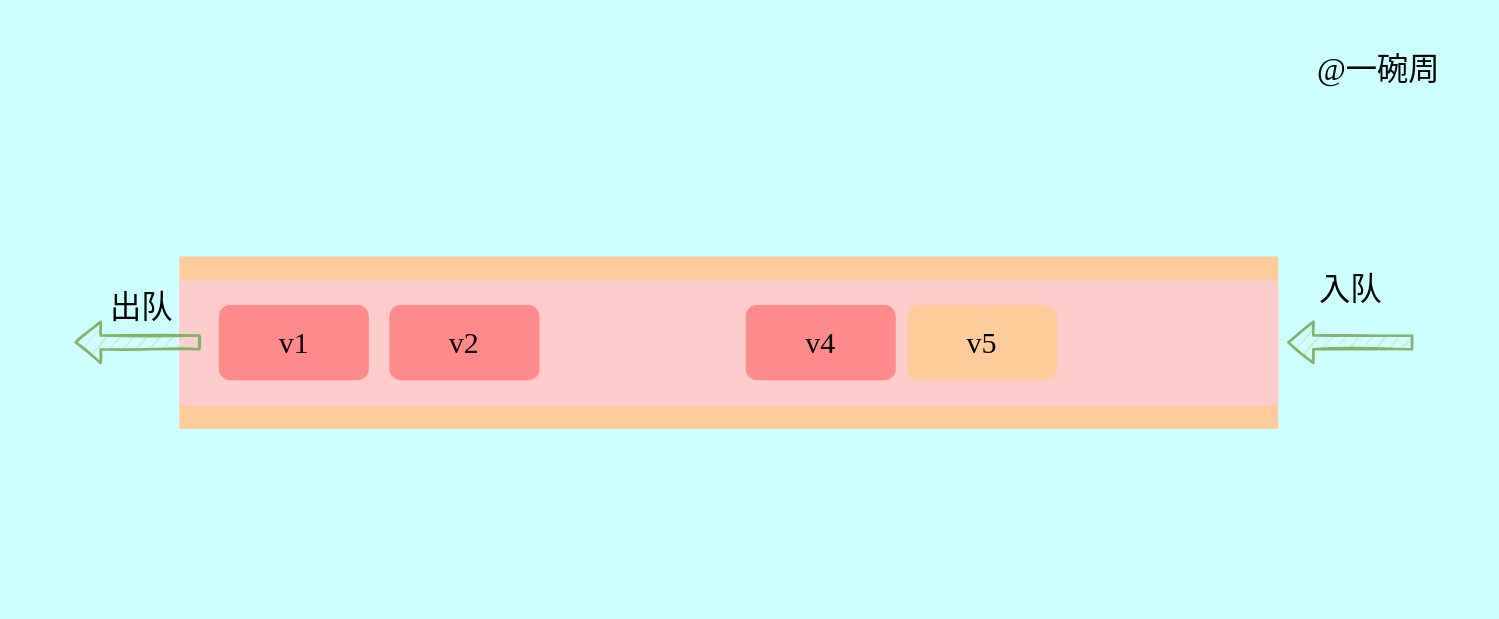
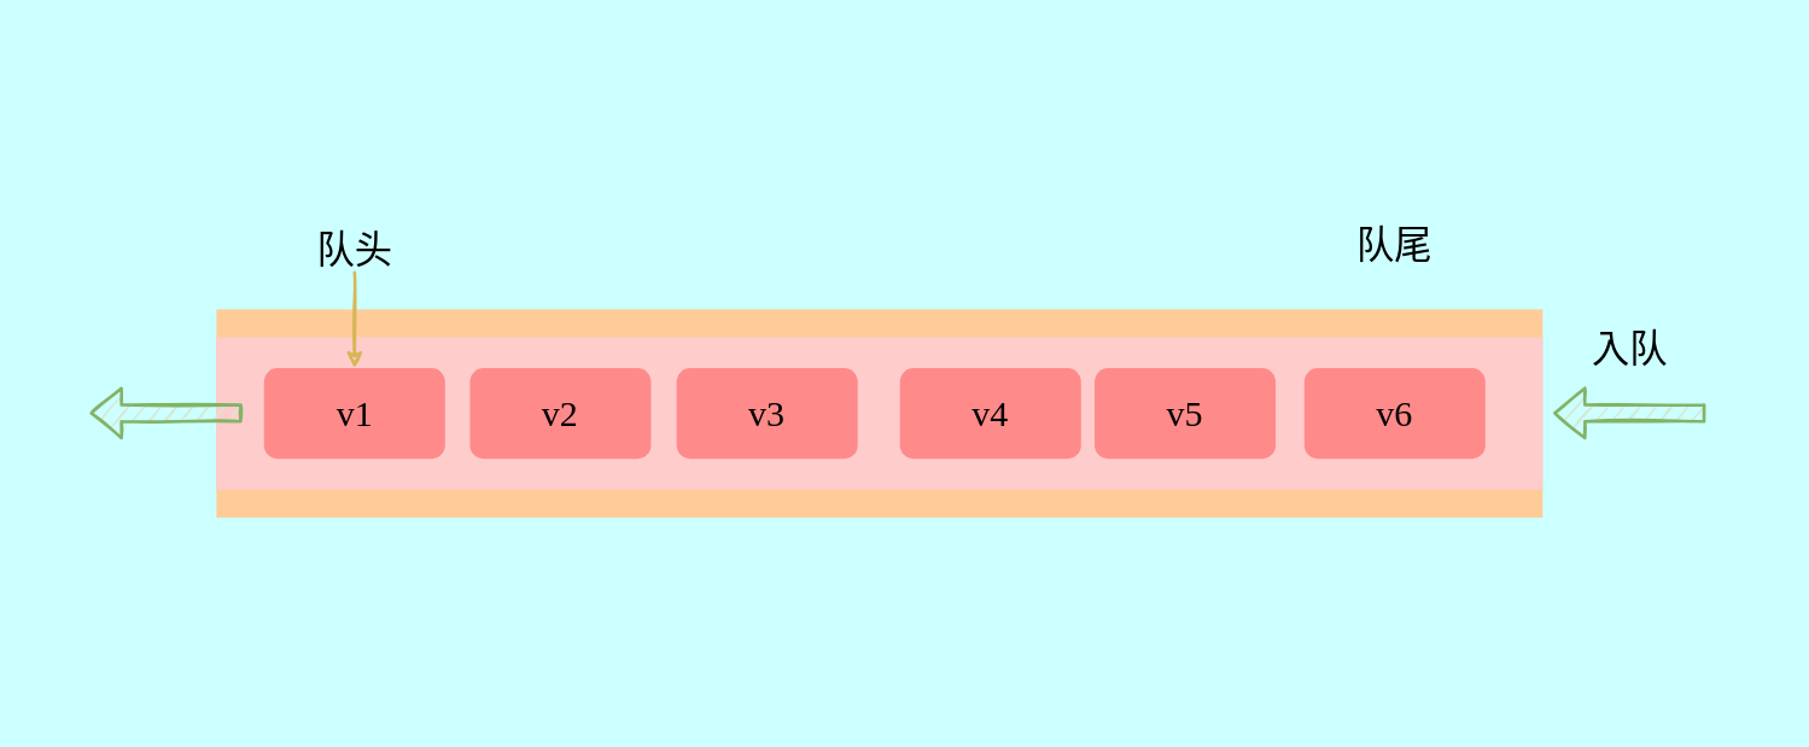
  <mxCell id="0" />
  <mxCell id="1" parent="0" />
  <mxCell id="2" value="" style="rounded=0;whiteSpace=wrap;html=1;fillColor=none;strokeColor=none;" vertex="1" parent="1"><mxGeometry x="20" y="20" width="1157" height="453" as="geometry" /></mxCell>
  <mxCell id="3" value="" style="rounded=0;whiteSpace=wrap;html=1;arcSize=9;fillColor=#ffcc99;strokeColor=none;" parent="1" vertex="1"><mxGeometry x="143" y="204.5" width="879" height="138" as="geometry" /></mxCell>
  <mxCell id="4" value="" style="rounded=0;whiteSpace=wrap;html=1;arcSize=9;fillColor=#ffcccc;strokeColor=none;" parent="1" vertex="1"><mxGeometry x="142.75" y="223" width="879.25" height="101" as="geometry" /></mxCell>
  <mxCell id="5" value="&lt;font style=&quot;font-size: 24px&quot; face=&quot;Comic Sans MS&quot;&gt;v1&lt;/font&gt;" style="rounded=1;whiteSpace=wrap;html=1;fillColor=#FF8A8A;strokeColor=none;" parent="1" vertex="1"><mxGeometry x="174.5" y="243.5" width="120" height="60" as="geometry" /></mxCell>
  <mxCell id="6" value="&lt;font style=&quot;font-size: 24px&quot; face=&quot;Comic Sans MS&quot;&gt;v2&lt;/font&gt;" style="rounded=1;whiteSpace=wrap;html=1;fillColor=#FF8A8A;strokeColor=none;" parent="1" vertex="1"><mxGeometry x="311" y="243.5" width="120" height="60" as="geometry" /></mxCell>
+ <mxCell id="7" value="&lt;font style=&quot;font-size: 24px&quot; face=&quot;Comic Sans MS&quot;&gt;v3&lt;/font&gt;" style="rounded=1;whiteSpace=wrap;html=1;fillColor=#FF8A8A;strokeColor=none;" parent="1" vertex="1"><mxGeometry x="448" y="243.5" width="120" height="60" as="geometry" /></mxCell>
  <mxCell id="8" value="&lt;font style=&quot;font-size: 24px&quot; face=&quot;Comic Sans MS&quot;&gt;v4&lt;/font&gt;" style="rounded=1;whiteSpace=wrap;html=1;fillColor=#FF8A8A;strokeColor=none;" parent="1" vertex="1"><mxGeometry x="596" y="243.5" width="120" height="60" as="geometry" /></mxCell>
- <mxCell id="9" value="&lt;font style=&quot;font-size: 24px&quot; face=&quot;Comic Sans MS&quot;&gt;v5&lt;/font&gt;" style="rounded=1;whiteSpace=wrap;html=1;fillColor=#ffcc99;strokeColor=none;" parent="1" vertex="1"><mxGeometry x="725" y="243.5" width="120" height="60" as="geometry" /></mxCell>
+ <mxCell id="9" value="&lt;font style=&quot;font-size: 24px&quot; face=&quot;Comic Sans MS&quot;&gt;v5&lt;/font&gt;" style="rounded=1;whiteSpace=wrap;html=1;fillColor=#FF8A8A;strokeColor=none;" parent="1" vertex="1"><mxGeometry x="725" y="243.5" width="120" height="60" as="geometry" /></mxCell>
+ <mxCell id="10" value="&lt;font style=&quot;font-size: 24px&quot; face=&quot;Comic Sans MS&quot;&gt;v6&lt;/font&gt;" style="rounded=1;whiteSpace=wrap;html=1;fillColor=#FF8A8A;strokeColor=none;" parent="1" vertex="1"><mxGeometry x="864" y="243.5" width="120" height="60" as="geometry" /></mxCell>
  <mxCell id="11" value="入队" style="text;html=1;strokeColor=none;fillColor=none;align=center;verticalAlign=middle;whiteSpace=wrap;rounded=0;shadow=1;sketch=1;fontFamily=Comic Sans MS;fontSize=25;" parent="1" vertex="1"><mxGeometry x="1050" y="216" width="60" height="30" as="geometry" /></mxCell>
- <mxCell id="12" value="出队" style="text;html=1;strokeColor=none;fillColor=none;align=center;verticalAlign=middle;whiteSpace=wrap;rounded=0;shadow=1;sketch=1;fontFamily=Comic Sans MS;fontSize=25;" parent="1" vertex="1"><mxGeometry x="82.75" y="230" width="60" height="30" as="geometry" /></mxCell>
- <mxCell id="16" value="@一碗周" style="text;html=1;strokeColor=none;fillColor=none;align=center;verticalAlign=middle;whiteSpace=wrap;rounded=0;shadow=1;sketch=1;fontFamily=Comic Sans MS;fontSize=25;" parent="1" vertex="1"><mxGeometry x="1044" y="40" width="117" height="30" as="geometry" /></mxCell>
+ <mxCell id="13" style="edgeStyle=orthogonalEdgeStyle;rounded=0;orthogonalLoop=1;jettySize=auto;html=1;exitX=0.5;exitY=1;exitDx=0;exitDy=0;strokeWidth=2;fillColor=#fff2cc;strokeColor=#d6b656;sketch=1;" edge="1" parent="1" source="14" target="5"><mxGeometry relative="1" as="geometry" /></mxCell>
+ <mxCell id="14" value="队头" style="text;html=1;strokeColor=none;fillColor=none;align=center;verticalAlign=middle;whiteSpace=wrap;rounded=0;shadow=1;sketch=1;fontFamily=Comic Sans MS;fontSize=25;" parent="1" vertex="1"><mxGeometry x="204.5" y="150" width="60" height="30" as="geometry" /></mxCell>
+ <mxCell id="15" value="队尾" style="text;html=1;strokeColor=none;fillColor=none;align=center;verticalAlign=middle;whiteSpace=wrap;rounded=0;shadow=1;sketch=1;fontFamily=Comic Sans MS;fontSize=25;" parent="1" vertex="1"><mxGeometry x="894" y="147" width="60" height="30" as="geometry" /></mxCell>
  <mxCell id="17" value="" style="shape=flexArrow;endArrow=classic;html=1;rounded=0;sketch=1;strokeWidth=2;fillColor=#d5e8d4;strokeColor=#82b366;" edge="1" parent="1"><mxGeometry width="50" height="50" relative="1" as="geometry"><mxPoint x="160" y="273.3" as="sourcePoint" /><mxPoint x="59" y="273.3" as="targetPoint" /></mxGeometry></mxCell>
  <mxCell id="18" value="" style="shape=flexArrow;endArrow=classic;html=1;rounded=0;sketch=1;strokeWidth=2;fillColor=#d5e8d4;strokeColor=#82b366;" edge="1" parent="1"><mxGeometry width="50" height="50" relative="1" as="geometry"><mxPoint x="1130" y="273.24" as="sourcePoint" /><mxPoint x="1029" y="273.24" as="targetPoint" /></mxGeometry></mxCell>
